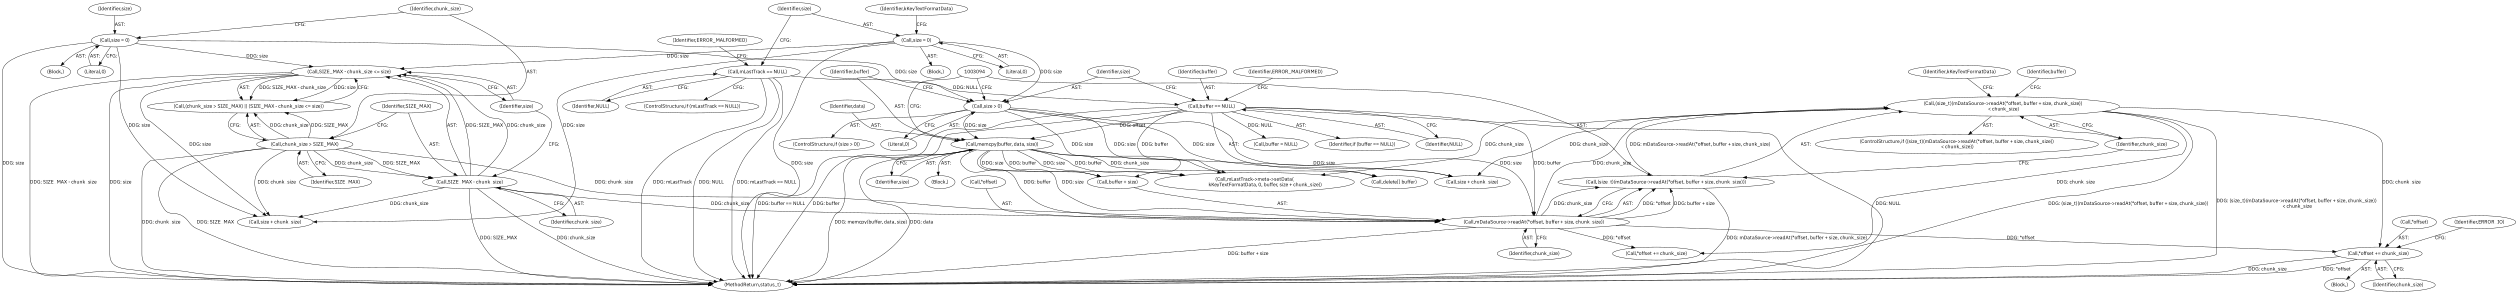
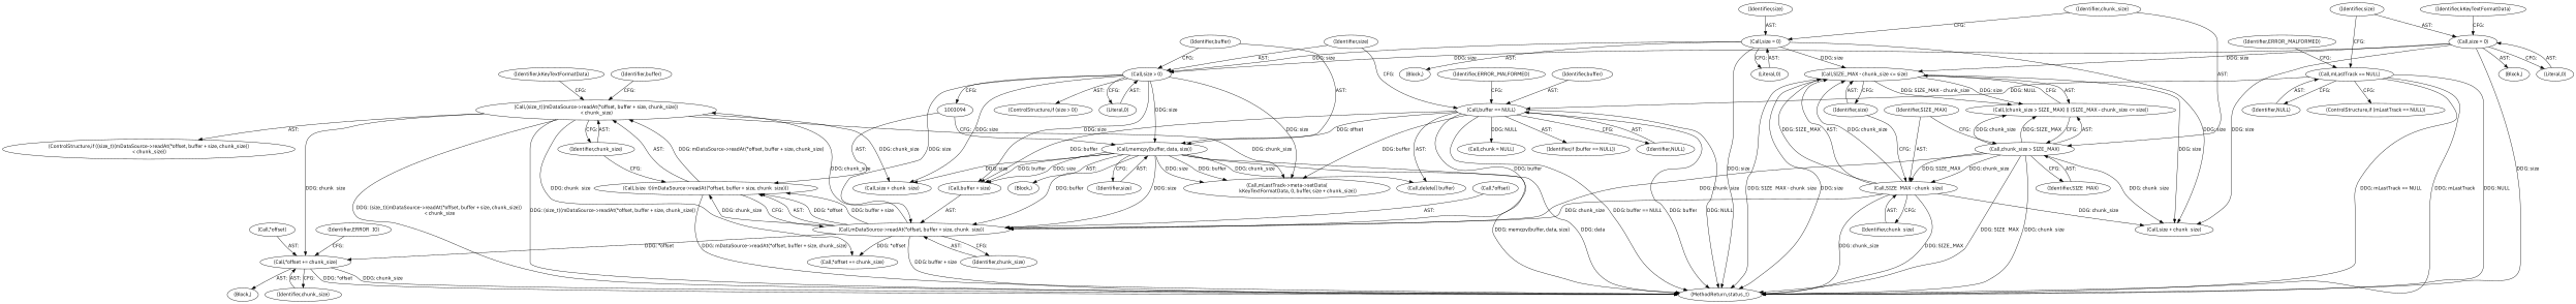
  digraph {
    fontname="IBM Plex Sans"
    node [fontname="IBM Plex Sans"]
    edge [fontname="IBM Plex Sans"]
    n1 [label="(Call,*offset += chunk_size)"]
    n2 [label="(Block,)"]
    n3 [label="(MethodReturn,status_t)"]
    n4 [label="(Identifier,chunk_size)"]
    n5 [label="(Call,(size_t)(mDataSource->readAt(*offset, buffer + size, chunk_size))\n < chunk_size)"]
    n6 [label="(Identifier,chunk_size)"]
    n7 [label="(Call,mLastTrack->meta->setData(\n                    kKeyTextFormatData, 0, buffer, size + chunk_size))"]
    n8 [label="(Call,*offset += chunk_size)"]
    n9 [label="(Call,size + chunk_size)"]
    n10 [label="(ControlStructure,if ((size_t)(mDataSource->readAt(*offset, buffer + size, chunk_size))\n < chunk_size))"]
    n11 [label="(Call,(size_t)(mDataSource->readAt(*offset, buffer + size, chunk_size)))"]
    n12 [label="(Call,mDataSource->readAt(*offset, buffer + size, chunk_size))"]
    n13 [label="(Identifier,chunk_size)"]
    n14 [label="(Call,buffer == NULL)"]
    n15 [label="(Call,memcpy(buffer, data, size))"]
-   n16 [label="(Call,buffer = NULL)"]
+   n16 [label="(Call,chunk = NULL)"]
    n17 [label="(Identifier,if (buffer == NULL))"]
    n18 [label="(Identifier,NULL)"]
    n19 [label="(Call,delete[] buffer)"]
    n20 [label="(Call,buffer + size)"]
    n21 [label="(Identifier,size)"]
    n22 [label="(Block,)"]
    n23 [label="(Call,mLastTrack == NULL)"]
    n24 [label="(ControlStructure,if (mLastTrack == NULL))"]
    n25 [label="(Identifier,NULL)"]
    n26 [label="(Call,size > 0)"]
    n27 [label="(ControlStructure,if (size > 0))"]
    n28 [label="(Literal,0)"]
    n29 [label="(Call,SIZE_MAX - chunk_size <= size)"]
    n30 [label="(Call,size + chunk_size)"]
    n31 [label="(Identifier,size)"]
    n32 [label="(Call,(chunk_size > SIZE_MAX) || (SIZE_MAX - chunk_size <= size))"]
    n33 [label="(Call,SIZE_MAX - chunk_size)"]
    n34 [label="(Call,chunk_size > SIZE_MAX)"]
    n35 [label="(Identifier,chunk_size)"]
    n36 [label="(Identifier,SIZE_MAX)"]
    n37 [label="(Call,size = 0)"]
    n38 [label="(Block,)"]
    n39 [label="(Literal,0)"]
    n40 [label="(Call,size = 0)"]
    n41 [label="(Block,)"]
    n42 [label="(Literal,0)"]
    n43 [label="(Call,*offset)"]
    n44 [label="(Identifier,size)"]
    n45 [label="(Identifier,buffer)"]
    n46 [label="(Identifier,SIZE_MAX)"]
    n47 [label="(Identifier,kKeyTextFormatData)"]
    n48 [label="(Identifier,buffer)"]
    n49 [label="(Call,*offset)"]
    n50 [label="(Identifier,size)"]
-   n51 [label="(Identifier,data)"]
    n52 [label="(Identifier,ERROR_IO)"]
    n53 [label="(Identifier,chunk_size)"]
    n54 [label="(Identifier,ERROR_MALFORMED)"]
    n55 [label="(Identifier,size)"]
    n56 [label="(Identifier,buffer)"]
    n57 [label="(Identifier,ERROR_MALFORMED)"]
    n58 [label="(Identifier,kKeyTextFormatData)"]
    1003094
    n1 -> n2 [label="AST: "]
    n1 -> n3 [label="DDG: chunk_size"]
    n1 -> n3 [label="DDG: *offset"]
    n1 -> n4 [label="CFG: "]
    n4 -> n1 [label="AST: "]
    n5 -> n1 [label="DDG: chunk_size"]
    n5 -> n3 [label="DDG: (size_t)(mDataSource->readAt(*offset, buffer + size, chunk_size))"]
    n5 -> n3 [label="DDG: (size_t)(mDataSource->readAt(*offset, buffer + size, chunk_size))\n < chunk_size"]
    n5 -> n6 [label="CFG: "]
    n5 -> n7 [label="DDG: chunk_size"]
    n5 -> n8 [label="DDG: chunk_size"]
    n5 -> n9 [label="DDG: chunk_size"]
    n5 -> n10 [label="AST: "]
    n6 -> n5 [label="AST: "]
    n6 -> n11 [label="CFG: "]
    n11 -> n3 [label="DDG: mDataSource->readAt(*offset, buffer + size, chunk_size)"]
    n11 -> n5 [label="AST: "]
    n11 -> n5 [label="DDG: mDataSource->readAt(*offset, buffer + size, chunk_size)"]
    n11 -> n12 [label="CFG: "]
    n12 -> n1 [label="DDG: *offset"]
    n12 -> n3 [label="DDG: buffer + size"]
    n12 -> n5 [label="DDG: chunk_size"]
    n12 -> n8 [label="DDG: *offset"]
    n12 -> n11 [label="AST: "]
    n12 -> n11 [label="DDG: *offset"]
    n12 -> n11 [label="DDG: buffer + size"]
    n12 -> n11 [label="DDG: chunk_size"]
    n12 -> n13 [label="CFG: "]
    n13 -> n12 [label="AST: "]
    n14 -> n3 [label="DDG: buffer == NULL"]
    n14 -> n3 [label="DDG: buffer"]
    n14 -> n3 [label="DDG: NULL"]
    n14 -> n7 [label="DDG: buffer"]
    n14 -> n12 [label="DDG: buffer"]
    n14 -> n15 [label="DDG: offset"]
    n14 -> n16 [label="DDG: NULL"]
    n14 -> n17 [label="AST: "]
    n14 -> n18 [label="CFG: "]
    n14 -> n19 [label="AST: "]
+   n14 -> n20 [label="DDG: buffer"]
    n15 -> n3 [label="DDG: memcpy(buffer, data, size)"]
    n15 -> n3 [label="DDG: data"]
    n15 -> n7 [label="DDG: buffer"]
    n15 -> n7 [label="DDG: size"]
    n15 -> n9 [label="DDG: size"]
    n15 -> n12 [label="DDG: buffer"]
    n15 -> n12 [label="DDG: size"]
    n15 -> n19 [label="DDG: chunk_size"]
    n15 -> n20 [label="DDG: buffer"]
    n15 -> n20 [label="DDG: size"]
    n15 -> n21 [label="CFG: "]
    n15 -> n22 [label="AST: "]
    n18 -> n14 [label="AST: "]
    n20 -> n12 [label="AST: "]
    n21 -> n15 [label="AST: "]
    n23 -> n3 [label="DDG: NULL"]
    n23 -> n3 [label="DDG: mLastTrack == NULL"]
    n23 -> n3 [label="DDG: mLastTrack"]
    n23 -> n14 [label="DDG: NULL"]
    n23 -> n24 [label="CFG: "]
    n23 -> n25 [label="CFG: "]
    n25 -> n23 [label="AST: "]
    n26 -> n7 [label="DDG: size"]
    n26 -> n9 [label="DDG: size"]
    n26 -> n12 [label="DDG: size"]
    n26 -> n15 [label="DDG: size"]
    n26 -> n20 [label="DDG: size"]
    n26 -> n27 [label="AST: "]
    n26 -> n28 [label="CFG: "]
    n28 -> n26 [label="AST: "]
    n29 -> n3 [label="DDG: size"]
    n29 -> n3 [label="DDG: SIZE_MAX - chunk_size"]
    n29 -> n30 [label="DDG: size"]
    n29 -> n31 [label="CFG: "]
    n29 -> n32 [label="AST: "]
    n29 -> n32 [label="DDG: SIZE_MAX - chunk_size"]
    n29 -> n32 [label="DDG: size"]
    n31 -> n29 [label="AST: "]
    n31 -> n33 [label="CFG: "]
    n32 -> n29 [label="CFG: "]
    n32 -> n34 [label="CFG: "]
    n33 -> n3 [label="DDG: SIZE_MAX"]
    n33 -> n3 [label="DDG: chunk_size"]
    n33 -> n12 [label="DDG: chunk_size"]
    n33 -> n29 [label="AST: "]
    n33 -> n29 [label="DDG: SIZE_MAX"]
    n33 -> n29 [label="DDG: chunk_size"]
    n33 -> n30 [label="DDG: chunk_size"]
    n33 -> n35 [label="CFG: "]
    n34 -> n3 [label="DDG: chunk_size"]
    n34 -> n3 [label="DDG: SIZE_MAX"]
    n34 -> n12 [label="DDG: chunk_size"]
    n34 -> n30 [label="DDG: chunk_size"]
    n34 -> n32 [label="AST: "]
    n34 -> n32 [label="DDG: chunk_size"]
    n34 -> n32 [label="DDG: SIZE_MAX"]
    n34 -> n33 [label="DDG: SIZE_MAX"]
    n34 -> n33 [label="DDG: chunk_size"]
    n34 -> n36 [label="CFG: "]
    n35 -> n33 [label="AST: "]
    n36 -> n34 [label="AST: "]
    n37 -> n3 [label="DDG: size"]
    n37 -> n26 [label="DDG: size"]
    n37 -> n29 [label="DDG: size"]
    n37 -> n30 [label="DDG: size"]
    n37 -> n38 [label="AST: "]
    n37 -> n39 [label="CFG: "]
    n39 -> n37 [label="AST: "]
    n40 -> n3 [label="DDG: size"]
    n40 -> n26 [label="DDG: size"]
    n40 -> n29 [label="DDG: size"]
    n40 -> n30 [label="DDG: size"]
    n40 -> n41 [label="AST: "]
    n40 -> n42 [label="CFG: "]
    n42 -> n40 [label="AST: "]
    n43 -> n12 [label="AST: "]
    n44 -> n23 [label="CFG: "]
    n44 -> n40 [label="AST: "]
    n45 -> n15 [label="AST: "]
    n45 -> n26 [label="CFG: "]
    n46 -> n33 [label="AST: "]
    n46 -> n34 [label="CFG: "]
    n47 -> n5 [label="CFG: "]
    n48 -> n14 [label="AST: "]
    n49 -> n1 [label="AST: "]
    n50 -> n37 [label="AST: "]
-   n51 -> n15 [label="AST: "]
    n52 -> n1 [label="CFG: "]
    n53 -> n34 [label="AST: "]
    n53 -> n37 [label="CFG: "]
    n54 -> n14 [label="CFG: "]
    n55 -> n14 [label="CFG: "]
    n55 -> n26 [label="AST: "]
    n56 -> n5 [label="CFG: "]
    n57 -> n23 [label="CFG: "]
    n58 -> n40 [label="CFG: "]
    1003094 -> n11 [label="AST: "]
    1003094 -> n15 [label="CFG: "]
-   1003094 -> n26 [label="CFG: "]
+   n26 -> 1003094 [label="CFG: "]
  }
